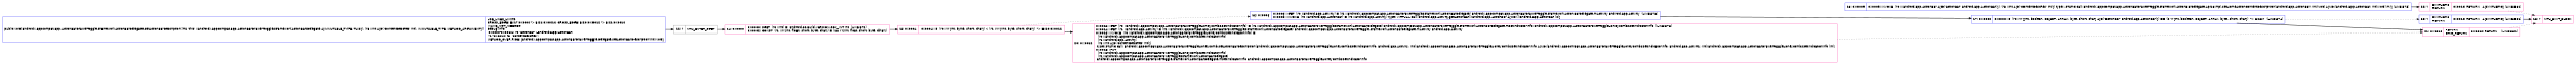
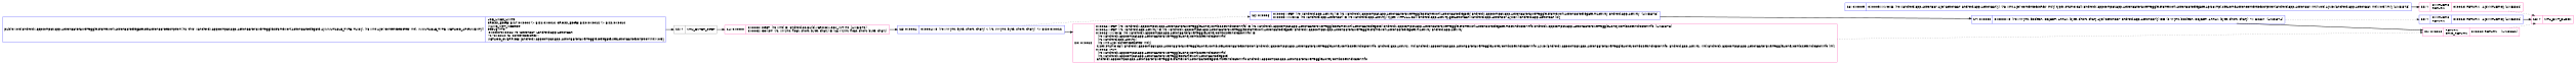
  digraph {
    fontname="DejaVu Sans"
    rankdir=LR
    node [color=deeppink fontname="DejaVu Sans" shape=record]
    edge [fontname="DejaVu Sans" style=bold]
    n1 [color=gray40 label="{12\:\ ?|MTH_ENTER_SGET\l}"]
    n2 [label="{14\:\ 0x0000|0x0000: SGET  (r0 I:int) =  android.os.Build.VERSION.SDK_INT int  (LINE:572)\l0x0002: CONST  (r1 I:??[int, float, short, byte, char]) = (18 ??[int, float, short, byte, char]) \l}"]
-   n3 [label="{15\:\ 0x0004|0x0004: IF  (r0 I:??[int, byte, short, char]) \< (r1 I:??[int, byte, short, char])  \-\> B:20:0x0012 \l}"]
+   n3 [color=blue label="{15\:\ 0x0004|0x0004: IF  (r0 I:??[int, byte, short, char]) \< (r1 I:??[int, byte, short, char])  \-\> B:20:0x0012 \l}"]
    n4 [color=blue label="{16\:\ 0x0006|0x0006: IGET  (r0 I:android.app.Activity) = (r2 I:androidx.appcompat.app.ActionBarDrawerToggle$FrameworkActionBarDelegate) androidx.appcompat.app.ActionBarDrawerToggle.FrameworkActionBarDelegate.mActivity android.app.Activity  (LINE:573)\l0x0008: INVOKE  (r0 I:android.app.ActionBar) = (r0 I:android.app.Activity) type: VIRTUAL call: android.app.Activity.getActionBar():android.app.ActionBar A[MD:():android.app.ActionBar (c)]\l}"]
    n5 [label="{20\:\ 0x0012|0x0012: IGET  (r0 I:androidx.appcompat.app.ActionBarDrawerToggleHoneycomb$SetIndicatorInfo) = (r2 I:androidx.appcompat.app.ActionBarDrawerToggle$FrameworkActionBarDelegate) androidx.appcompat.app.ActionBarDrawerToggle.FrameworkActionBarDelegate.mSetIndicatorInfo androidx.appcompat.app.ActionBarDrawerToggleHoneycomb$SetIndicatorInfo  (LINE:578)\l0x0014: IGET  (r1 I:android.app.Activity) = (r2 I:androidx.appcompat.app.ActionBarDrawerToggle$FrameworkActionBarDelegate) androidx.appcompat.app.ActionBarDrawerToggle.FrameworkActionBarDelegate.mActivity android.app.Activity \l0x0016: INVOKE  (r0 I:androidx.appcompat.app.ActionBarDrawerToggleHoneycomb$SetIndicatorInfo) = \l  (r0 I:androidx.appcompat.app.ActionBarDrawerToggleHoneycomb$SetIndicatorInfo)\l  (r1 I:android.app.Activity)\l  (r3 I:int A[D('contentDescRes' int)])\l type: STATIC call: androidx.appcompat.app.ActionBarDrawerToggleHoneycomb.setActionBarDescription(androidx.appcompat.app.ActionBarDrawerToggleHoneycomb$SetIndicatorInfo, android.app.Activity, int):androidx.appcompat.app.ActionBarDrawerToggleHoneycomb$SetIndicatorInfo A[MD:(androidx.appcompat.app.ActionBarDrawerToggleHoneycomb$SetIndicatorInfo, android.app.Activity, int):androidx.appcompat.app.ActionBarDrawerToggleHoneycomb$SetIndicatorInfo (m)]\l0x001a: IPUT  \l  (r0 I:androidx.appcompat.app.ActionBarDrawerToggleHoneycomb$SetIndicatorInfo)\l  (r2 I:androidx.appcompat.app.ActionBarDrawerToggle$FrameworkActionBarDelegate)\l androidx.appcompat.app.ActionBarDrawerToggle.FrameworkActionBarDelegate.mSetIndicatorInfo androidx.appcompat.app.ActionBarDrawerToggleHoneycomb$SetIndicatorInfo \l}"]
    n6 [color=blue label="{17\:\ 0x000c|0x000c: IF  (r0 I:??[int, boolean, OBJECT, ARRAY, byte, short, char] A[D('actionBar' android.app.ActionBar)]) == (0 ??[int, boolean, OBJECT, ARRAY, byte, short, char])  \-\> B:23:?  (LINE:574)\l}"]
    n7 [label="{21\:\ 0x001c|RETURN\lORIG_RETURN\l|0x001c: RETURN    (LINE:581)\l}"]
    n8 [color=blue label="{23\:\ ?|SYNTHETIC\lRETURN\l|0x001c: RETURN   A[SYNTHETIC] (LINE:581)\l}"]
    n9 [color=blue label="{18\:\ 0x000e|0x000e: INVOKE  (r0 I:android.app.ActionBar A[D('actionBar' android.app.ActionBar)]), (r3 I:int A[D('contentDescRes' int)]) type: STATIC call: androidx.appcompat.app.ActionBarDrawerToggle.FrameworkActionBarDelegate.Api18Impl.setHomeActionContentDescription(android.app.ActionBar, int):void A[MD:(android.app.ActionBar, int):void (m)] (LINE:575)\l}"]
    n10 [label="{22\:\ ?|SYNTHETIC\lRETURN\l|0x001c: RETURN   A[SYNTHETIC] (LINE:581)\l}"]
    n11 [label="{13\:\ ?|MTH_EXIT_BLOCK\l}"]
    n12 [color=blue label="{public void androidx.appcompat.app.ActionBarDrawerToggle.FrameworkActionBarDelegate.setActionBarDescription((r2 'this' I:androidx.appcompat.app.ActionBarDrawerToggle$FrameworkActionBarDelegate A[IMMUTABLE_TYPE, THIS]), (r3 I:int A[D('contentDescRes' int), IMMUTABLE_TYPE, METHOD_ARGUMENT]))  | USE_LINES_HINTS\lCROSS_EDGE: B:17:0x000c \-\> B:21:0x001c, CROSS_EDGE: B:20:0x0012 \-\> B:21:0x001c\lINLINE_NOT_NEEDED\lDebug Info:\l  0x000c\-0x0011: r0 'actionBar' Landroid\/app\/ActionBar;\l  \-1 \-0x001c: r3 'contentDescRes' I\lMETHOD_OVERRIDE: [androidx.appcompat.app.ActionBarDrawerToggle.Delegate.setActionBarDescription(int):void]\l}"]
    n1 -> n2
    n2 -> n3
    n3 -> n4 [style=dotted]
    n3 -> n5
    n4 -> n6
    n5 -> n7 [style=dotted]
    n6 -> n7
    n6 -> n8 [style=dotted]
    n7 -> n11 [style=dotted]
    n8 -> n11
    n9 -> n10
    n10 -> n11 [style=dotted]
    n12 -> n1
  }
